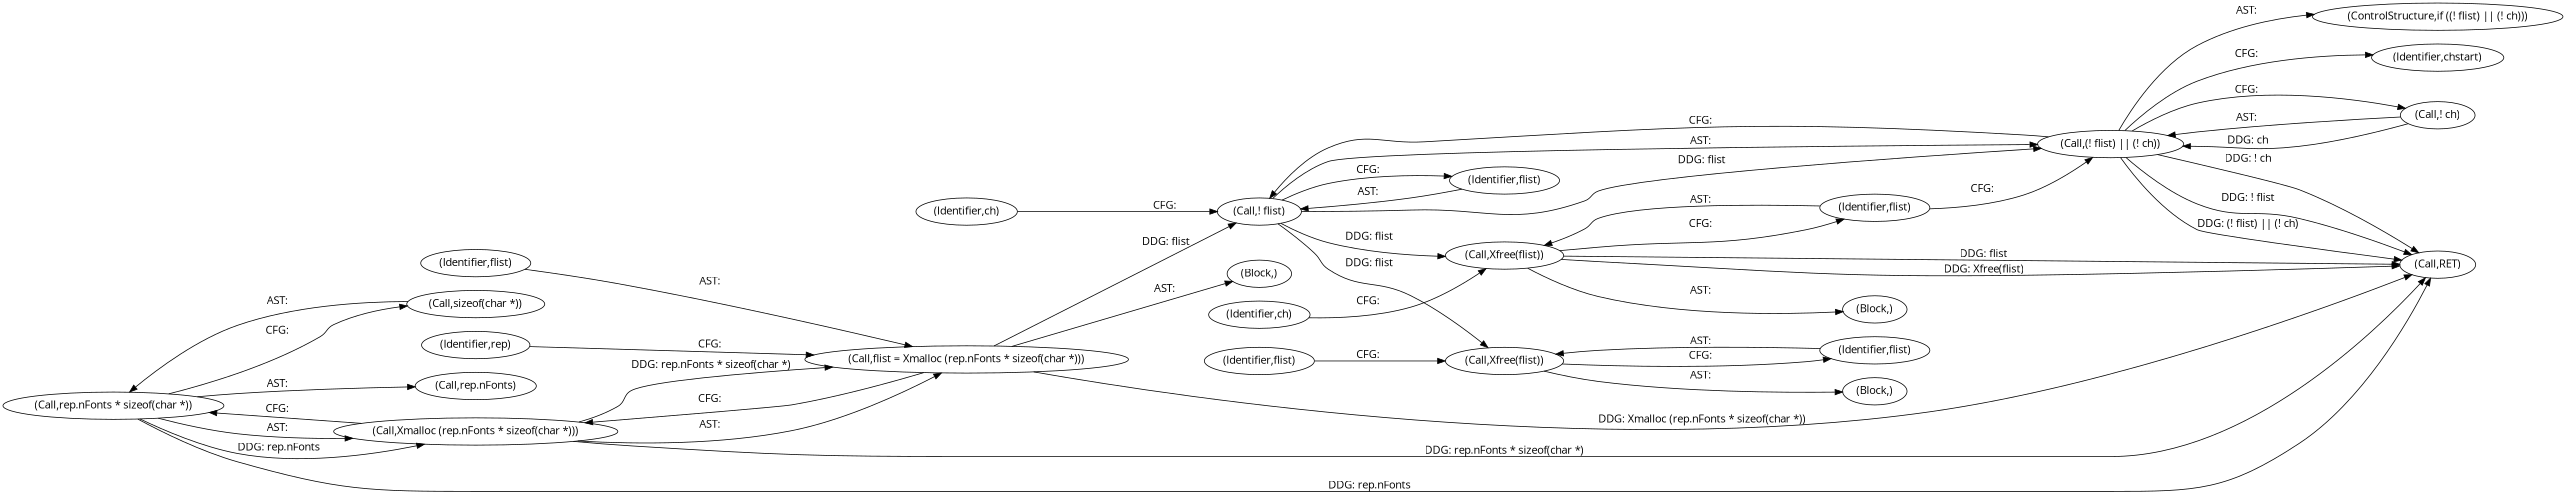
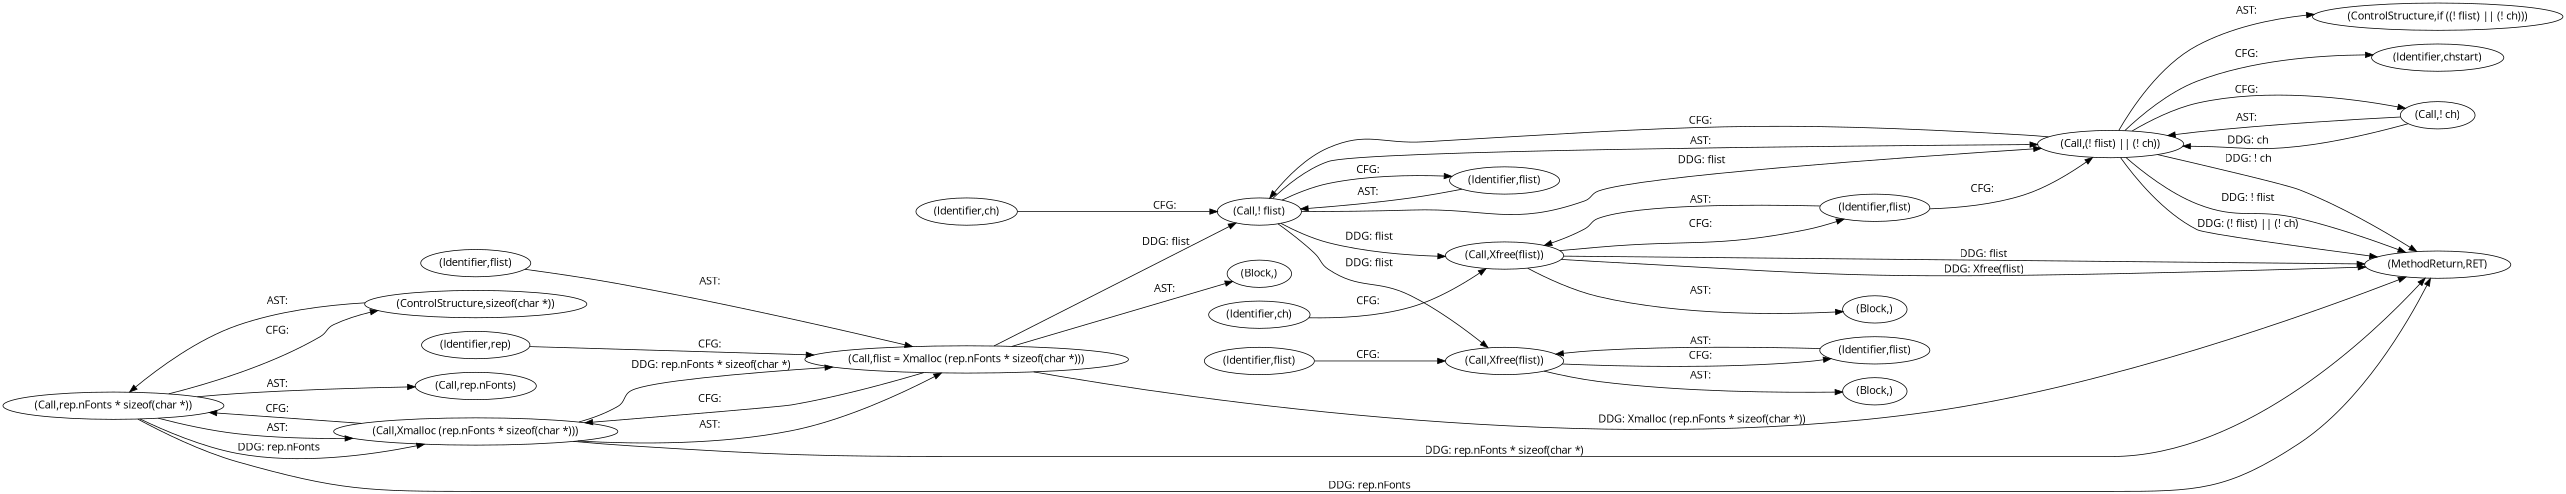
  digraph {
    fontname="Open Sans"
    rankdir=LR
    node [fontname="Open Sans"]
    edge [fontname="Open Sans"]
    n1 [label="(Call,rep.nFonts * sizeof(char *))"]
    n2 [label="(Call,Xmalloc (rep.nFonts * sizeof(char *)))"]
-   n3 [label="(Call,sizeof(char *))"]
-   n4 [label="(Call,RET)"]
+   n3 [label="(ControlStructure,sizeof(char *))"]
+   n4 [label="(MethodReturn,RET)"]
    n5 [label="(Call,rep.nFonts)"]
    n6 [label="(Call,flist = Xmalloc (rep.nFonts * sizeof(char *)))"]
    n7 [label="(Call,! flist)"]
    n8 [label="(Block,)"]
    n9 [label="(Call,(! flist) || (! ch))"]
    n10 [label="(Call,Xfree(flist))"]
    n11 [label="(Call,Xfree(flist))"]
    n12 [label="(Identifier,flist)"]
    n13 [label="(Call,! ch)"]
    n14 [label="(ControlStructure,if ((! flist) || (! ch)))"]
    n15 [label="(Identifier,chstart)"]
    n16 [label="(Block,)"]
    n17 [label="(Identifier,flist)"]
    n18 [label="(Identifier,flist)"]
    n19 [label="(Block,)"]
    n20 [label="(Identifier,ch)"]
    n21 [label="(Identifier,flist)"]
    n22 [label="(Identifier,flist)"]
    n23 [label="(Identifier,ch)"]
    n24 [label="(Identifier,rep)"]
    n1 -> n2 [label="AST: "]
    n1 -> n2 [label="DDG: rep.nFonts"]
    n1 -> n3 [label="CFG: "]
    n1 -> n4 [label="DDG: rep.nFonts"]
    n1 -> n5 [label="AST: "]
    n2 -> n1 [label="CFG: "]
    n2 -> n4 [label="DDG: rep.nFonts * sizeof(char *)"]
    n2 -> n6 [label="AST: "]
    n2 -> n6 [label="DDG: rep.nFonts * sizeof(char *)"]
    n3 -> n1 [label="AST: "]
    n6 -> n2 [label="CFG: "]
    n6 -> n4 [label="DDG: Xmalloc (rep.nFonts * sizeof(char *))"]
    n6 -> n7 [label="DDG: flist"]
    n6 -> n8 [label="AST: "]
    n7 -> n9 [label="AST: "]
    n7 -> n9 [label="DDG: flist"]
    n7 -> n10 [label="DDG: flist"]
    n7 -> n11 [label="DDG: flist"]
    n7 -> n12 [label="CFG: "]
    n9 -> n4 [label="DDG: (! flist) || (! ch)"]
    n9 -> n4 [label="DDG: ! ch"]
    n9 -> n4 [label="DDG: ! flist"]
    n9 -> n7 [label="CFG: "]
    n9 -> n13 [label="CFG: "]
    n9 -> n14 [label="AST: "]
    n9 -> n15 [label="CFG: "]
    n10 -> n4 [label="DDG: flist"]
    n10 -> n4 [label="DDG: Xfree(flist)"]
    n10 -> n16 [label="AST: "]
    n10 -> n17 [label="CFG: "]
    n11 -> n18 [label="CFG: "]
    n11 -> n19 [label="AST: "]
    n12 -> n7 [label="AST: "]
    n13 -> n9 [label="AST: "]
    n13 -> n9 [label="DDG: ch"]
    n17 -> n9 [label="CFG: "]
    n17 -> n10 [label="AST: "]
    n18 -> n11 [label="AST: "]
    n20 -> n10 [label="CFG: "]
    n21 -> n6 [label="AST: "]
    n22 -> n11 [label="CFG: "]
    n23 -> n7 [label="CFG: "]
    n24 -> n6 [label="CFG: "]
  }
